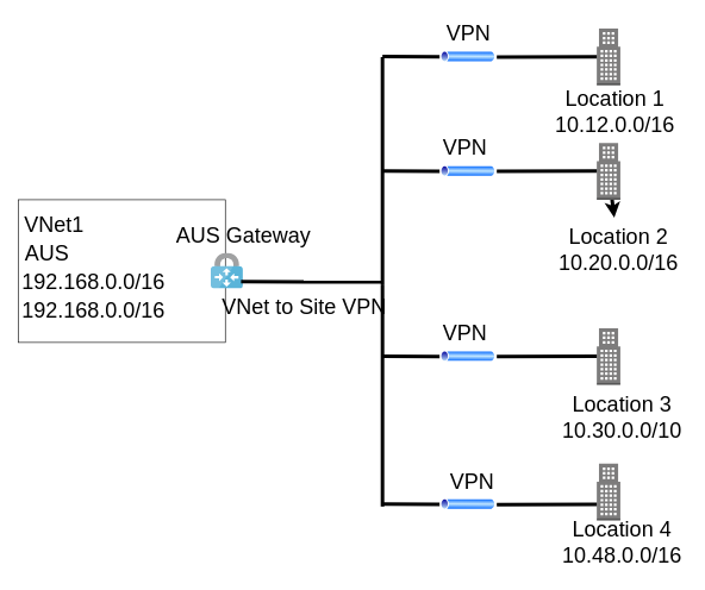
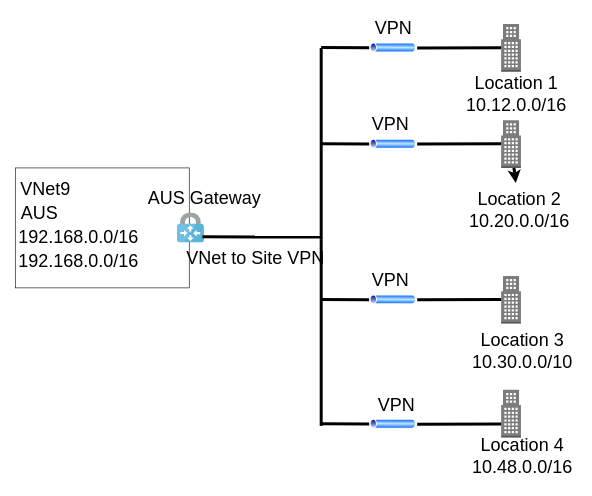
  <mxCell id="0" />
  <mxCell id="1" parent="0" />
  <mxCell id="2" value="" style="whiteSpace=wrap;html=1;" vertex="1" parent="1"><mxGeometry x="25" y="279" width="290" height="200" as="geometry" /></mxCell>
- <mxCell id="3" value="VNet1" style="text;html=1;align=center;verticalAlign=middle;resizable=0;points=[];autosize=1;strokeColor=none;fillColor=none;fontSize=30;" vertex="1" parent="1"><mxGeometry x="20" y="289" width="110" height="50" as="geometry" /></mxCell>
+ <mxCell id="3" value="VNet9" style="text;html=1;align=center;verticalAlign=middle;resizable=0;points=[];autosize=1;strokeColor=none;fillColor=none;fontSize=30;" vertex="1" parent="1"><mxGeometry x="20" y="289" width="110" height="50" as="geometry" /></mxCell>
  <mxCell id="4" value="" style="edgeStyle=none;html=1;strokeWidth=5;fontSize=30;" edge="1" parent="1" source="7" target="11"><mxGeometry relative="1" as="geometry" /></mxCell>
  <mxCell id="5" value="" style="edgeStyle=none;html=1;strokeWidth=5;fontSize=30;" edge="1" parent="1" source="7" target="11"><mxGeometry relative="1" as="geometry" /></mxCell>
  <mxCell id="6" value="" style="edgeStyle=none;html=1;strokeWidth=5;fontSize=30;" edge="1" parent="1" source="7" target="11"><mxGeometry relative="1" as="geometry" /></mxCell>
  <mxCell id="7" value="" style="sketch=0;aspect=fixed;html=1;points=[];align=center;image;fontSize=12;image=img/lib/mscae/VPN_Gateway.svg;" vertex="1" parent="1"><mxGeometry x="295" y="354" width="45" height="50" as="geometry" /></mxCell>
  <mxCell id="8" value="AUS" style="text;html=1;align=center;verticalAlign=middle;resizable=0;points=[];autosize=1;strokeColor=none;fillColor=none;fontSize=30;" vertex="1" parent="1"><mxGeometry x="20" y="329" width="90" height="50" as="geometry" /></mxCell>
  <mxCell id="9" value="192.168.0.0/16" style="text;html=1;align=center;verticalAlign=middle;resizable=0;points=[];autosize=1;strokeColor=none;fillColor=none;fontSize=30;" vertex="1" parent="1"><mxGeometry x="20" y="369" width="220" height="50" as="geometry" /></mxCell>
  <mxCell id="10" value="192.168.0.0/16" style="text;html=1;align=center;verticalAlign=middle;resizable=0;points=[];autosize=1;strokeColor=none;fillColor=none;fontSize=30;" vertex="1" parent="1"><mxGeometry x="20" y="409" width="220" height="50" as="geometry" /></mxCell>
  <mxCell id="11" value="AUS Gateway" style="text;html=1;align=center;verticalAlign=middle;resizable=0;points=[];autosize=1;strokeColor=none;fillColor=none;fontSize=30;" vertex="1" parent="1"><mxGeometry x="235" y="304" width="210" height="50" as="geometry" /></mxCell>
  <mxCell id="12" value="" style="outlineConnect=0;dashed=0;verticalLabelPosition=bottom;verticalAlign=top;align=center;html=1;shape=mxgraph.aws3.office_building;fillColor=#7D7C7C;gradientColor=none;fontSize=30;" vertex="1" parent="1"><mxGeometry x="835" y="39" width="33" height="79.5" as="geometry" /></mxCell>
  <mxCell id="13" style="edgeStyle=none;html=1;strokeWidth=5;fontSize=30;" edge="1" parent="1" source="14" target="34"><mxGeometry relative="1" as="geometry" /></mxCell>
  <mxCell id="14" value="" style="outlineConnect=0;dashed=0;verticalLabelPosition=bottom;verticalAlign=top;align=center;html=1;shape=mxgraph.aws3.office_building;fillColor=#7D7C7C;gradientColor=none;fontSize=30;" vertex="1" parent="1"><mxGeometry x="835" y="199.5" width="33" height="79.5" as="geometry" /></mxCell>
  <mxCell id="15" value="" style="outlineConnect=0;dashed=0;verticalLabelPosition=bottom;verticalAlign=top;align=center;html=1;shape=mxgraph.aws3.office_building;fillColor=#7D7C7C;gradientColor=none;fontSize=30;" vertex="1" parent="1"><mxGeometry x="835" y="459" width="33" height="79.5" as="geometry" /></mxCell>
  <mxCell id="16" value="" style="outlineConnect=0;dashed=0;verticalLabelPosition=bottom;verticalAlign=top;align=center;html=1;shape=mxgraph.aws3.office_building;fillColor=#7D7C7C;gradientColor=none;fontSize=30;" vertex="1" parent="1"><mxGeometry x="835" y="649" width="33" height="79.5" as="geometry" /></mxCell>
  <mxCell id="17" value="" style="endArrow=none;html=1;strokeWidth=5;fontSize=30;exitX=0.932;exitY=0.799;exitDx=0;exitDy=0;exitPerimeter=0;" edge="1" parent="1" source="7"><mxGeometry width="50" height="50" relative="1" as="geometry"><mxPoint x="515" y="549" as="sourcePoint" /><mxPoint x="535" y="394" as="targetPoint" /></mxGeometry></mxCell>
  <mxCell id="18" value="" style="endArrow=none;html=1;strokeWidth=5;fontSize=30;" edge="1" parent="1"><mxGeometry width="50" height="50" relative="1" as="geometry"><mxPoint x="535" y="399" as="sourcePoint" /><mxPoint x="535" y="79" as="targetPoint" /></mxGeometry></mxCell>
  <mxCell id="19" value="" style="endArrow=none;html=1;strokeWidth=5;fontSize=30;" edge="1" parent="1"><mxGeometry width="50" height="50" relative="1" as="geometry"><mxPoint x="535" y="709" as="sourcePoint" /><mxPoint x="535" y="399" as="targetPoint" /></mxGeometry></mxCell>
  <mxCell id="20" value="" style="endArrow=none;html=1;strokeWidth=5;fontSize=30;entryX=0;entryY=0.5;entryDx=0;entryDy=0;entryPerimeter=0;startArrow=none;" edge="1" parent="1" target="12"><mxGeometry width="50" height="50" relative="1" as="geometry"><mxPoint x="695" y="79" as="sourcePoint" /><mxPoint x="733.06" y="78.42" as="targetPoint" /></mxGeometry></mxCell>
  <mxCell id="21" value="VNet to Site VPN" style="text;html=1;align=center;verticalAlign=middle;resizable=0;points=[];autosize=1;strokeColor=none;fillColor=none;fontSize=30;" vertex="1" parent="1"><mxGeometry x="305" y="404" width="240" height="50" as="geometry" /></mxCell>
  <mxCell id="22" value="" style="endArrow=none;html=1;strokeWidth=5;fontSize=30;exitX=0.932;exitY=0.799;exitDx=0;exitDy=0;exitPerimeter=0;entryX=0;entryY=0.5;entryDx=0;entryDy=0;entryPerimeter=0;" edge="1" parent="1" target="23"><mxGeometry width="50" height="50" relative="1" as="geometry"><mxPoint x="535" y="78.37" as="sourcePoint" /><mxPoint x="835" y="78.75" as="targetPoint" /></mxGeometry></mxCell>
  <mxCell id="23" value="" style="aspect=fixed;perimeter=ellipsePerimeter;html=1;align=center;shadow=0;dashed=0;spacingTop=3;image;image=img/lib/active_directory/tunnel.svg;fontSize=30;" vertex="1" parent="1"><mxGeometry x="615" y="70.75" width="80" height="16" as="geometry" /></mxCell>
  <mxCell id="24" value="" style="endArrow=none;html=1;strokeWidth=5;fontSize=30;exitX=0.932;exitY=0.799;exitDx=0;exitDy=0;exitPerimeter=0;entryX=0;entryY=0.5;entryDx=0;entryDy=0;entryPerimeter=0;" edge="1" parent="1" target="25"><mxGeometry width="50" height="50" relative="1" as="geometry"><mxPoint x="535" y="238.87" as="sourcePoint" /><mxPoint x="835" y="239.25" as="targetPoint" /></mxGeometry></mxCell>
  <mxCell id="25" value="" style="aspect=fixed;perimeter=ellipsePerimeter;html=1;align=center;shadow=0;dashed=0;spacingTop=3;image;image=img/lib/active_directory/tunnel.svg;fontSize=30;" vertex="1" parent="1"><mxGeometry x="615" y="231.25" width="80" height="16" as="geometry" /></mxCell>
  <mxCell id="26" value="" style="endArrow=none;html=1;strokeWidth=5;fontSize=30;exitX=0.932;exitY=0.799;exitDx=0;exitDy=0;exitPerimeter=0;entryX=0;entryY=0.5;entryDx=0;entryDy=0;entryPerimeter=0;" edge="1" parent="1" target="27"><mxGeometry width="50" height="50" relative="1" as="geometry"><mxPoint x="535" y="498.37" as="sourcePoint" /><mxPoint x="835" y="498.75" as="targetPoint" /></mxGeometry></mxCell>
  <mxCell id="27" value="" style="aspect=fixed;perimeter=ellipsePerimeter;html=1;align=center;shadow=0;dashed=0;spacingTop=3;image;image=img/lib/active_directory/tunnel.svg;fontSize=30;" vertex="1" parent="1"><mxGeometry x="615" y="490.75" width="80" height="16" as="geometry" /></mxCell>
  <mxCell id="28" value="" style="endArrow=none;html=1;strokeWidth=5;fontSize=30;exitX=0.932;exitY=0.799;exitDx=0;exitDy=0;exitPerimeter=0;entryX=0;entryY=0.5;entryDx=0;entryDy=0;entryPerimeter=0;" edge="1" parent="1" target="29"><mxGeometry width="50" height="50" relative="1" as="geometry"><mxPoint x="535" y="705.62" as="sourcePoint" /><mxPoint x="835" y="706" as="targetPoint" /></mxGeometry></mxCell>
  <mxCell id="29" value="" style="aspect=fixed;perimeter=ellipsePerimeter;html=1;align=center;shadow=0;dashed=0;spacingTop=3;image;image=img/lib/active_directory/tunnel.svg;fontSize=30;" vertex="1" parent="1"><mxGeometry x="615" y="698" width="80" height="16" as="geometry" /></mxCell>
  <mxCell id="30" value="" style="endArrow=none;html=1;strokeWidth=5;fontSize=30;entryX=0;entryY=0.5;entryDx=0;entryDy=0;entryPerimeter=0;startArrow=none;" edge="1" parent="1"><mxGeometry width="50" height="50" relative="1" as="geometry"><mxPoint x="695" y="239.12" as="sourcePoint" /><mxPoint x="835" y="238.87" as="targetPoint" /></mxGeometry></mxCell>
  <mxCell id="31" value="" style="endArrow=none;html=1;strokeWidth=5;fontSize=30;entryX=0;entryY=0.5;entryDx=0;entryDy=0;entryPerimeter=0;startArrow=none;" edge="1" parent="1"><mxGeometry width="50" height="50" relative="1" as="geometry"><mxPoint x="695" y="498.62" as="sourcePoint" /><mxPoint x="835" y="498.37" as="targetPoint" /></mxGeometry></mxCell>
  <mxCell id="32" value="" style="endArrow=none;html=1;strokeWidth=5;fontSize=30;entryX=0;entryY=0.5;entryDx=0;entryDy=0;entryPerimeter=0;startArrow=none;" edge="1" parent="1"><mxGeometry width="50" height="50" relative="1" as="geometry"><mxPoint x="695" y="706.25" as="sourcePoint" /><mxPoint x="835" y="706" as="targetPoint" /></mxGeometry></mxCell>
  <mxCell id="33" value="Location 1&lt;br&gt;10.12.0.0/16" style="text;html=1;align=center;verticalAlign=middle;resizable=0;points=[];autosize=1;strokeColor=none;fillColor=none;fontSize=30;" vertex="1" parent="1"><mxGeometry x="765" y="109.5" width="190" height="90" as="geometry" /></mxCell>
  <mxCell id="34" value="Location 2&lt;br&gt;10.20.0.0/16" style="text;html=1;align=center;verticalAlign=middle;resizable=0;points=[];autosize=1;strokeColor=none;fillColor=none;fontSize=30;" vertex="1" parent="1"><mxGeometry x="770" y="304" width="190" height="90" as="geometry" /></mxCell>
  <mxCell id="35" value="Location 3&lt;br&gt;10.30.0.0/10" style="text;html=1;align=center;verticalAlign=middle;resizable=0;points=[];autosize=1;strokeColor=none;fillColor=none;fontSize=30;" vertex="1" parent="1"><mxGeometry x="775" y="538.5" width="190" height="90" as="geometry" /></mxCell>
  <mxCell id="36" value="Location 4&lt;br&gt;10.48.0.0/16" style="text;html=1;align=center;verticalAlign=middle;resizable=0;points=[];autosize=1;strokeColor=none;fillColor=none;fontSize=30;" vertex="1" parent="1"><mxGeometry x="775" y="714" width="190" height="90" as="geometry" /></mxCell>
  <mxCell id="37" value="VPN" style="text;html=1;align=center;verticalAlign=middle;resizable=0;points=[];autosize=1;strokeColor=none;fillColor=none;fontSize=30;" vertex="1" parent="1"><mxGeometry x="610" y="20.75" width="90" height="50" as="geometry" /></mxCell>
  <mxCell id="38" value="VPN" style="text;html=1;align=center;verticalAlign=middle;resizable=0;points=[];autosize=1;strokeColor=none;fillColor=none;fontSize=30;" vertex="1" parent="1"><mxGeometry x="605" y="181.25" width="90" height="50" as="geometry" /></mxCell>
  <mxCell id="39" value="VPN" style="text;html=1;align=center;verticalAlign=middle;resizable=0;points=[];autosize=1;strokeColor=none;fillColor=none;fontSize=30;" vertex="1" parent="1"><mxGeometry x="605" y="440.75" width="90" height="50" as="geometry" /></mxCell>
  <mxCell id="40" value="VPN" style="text;html=1;align=center;verticalAlign=middle;resizable=0;points=[];autosize=1;strokeColor=none;fillColor=none;fontSize=30;" vertex="1" parent="1"><mxGeometry x="615" y="649" width="90" height="50" as="geometry" /></mxCell>
